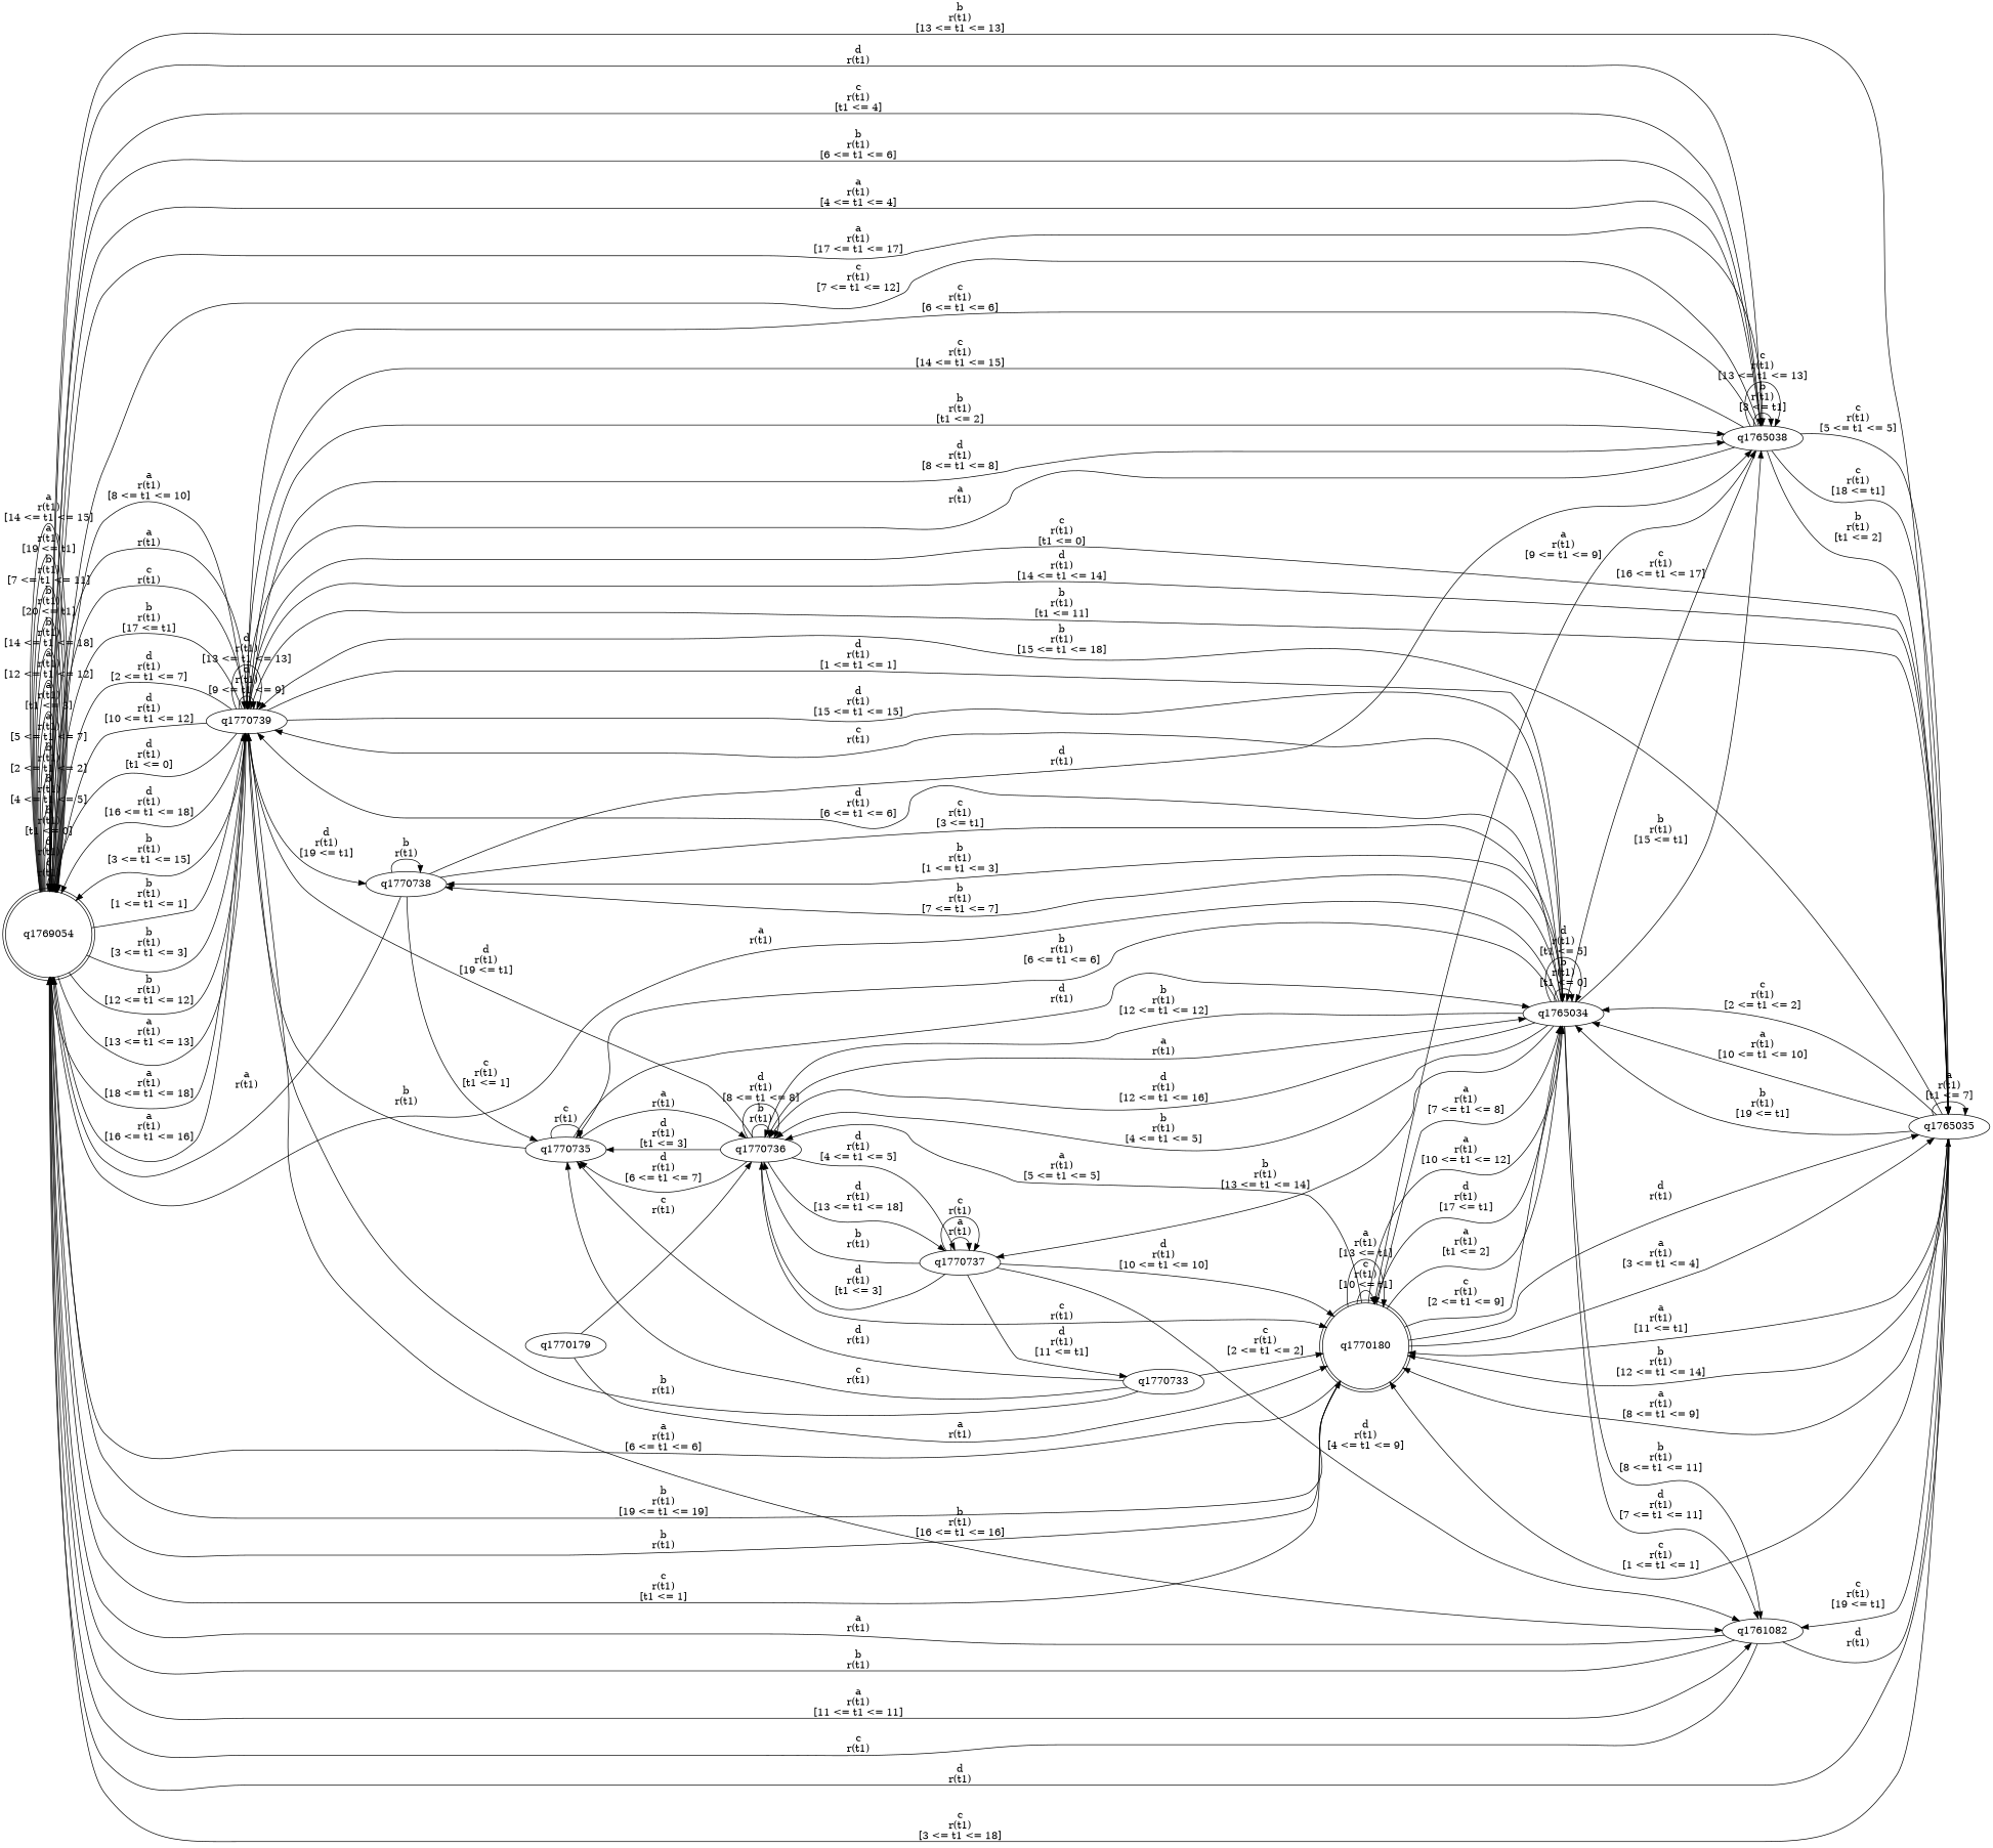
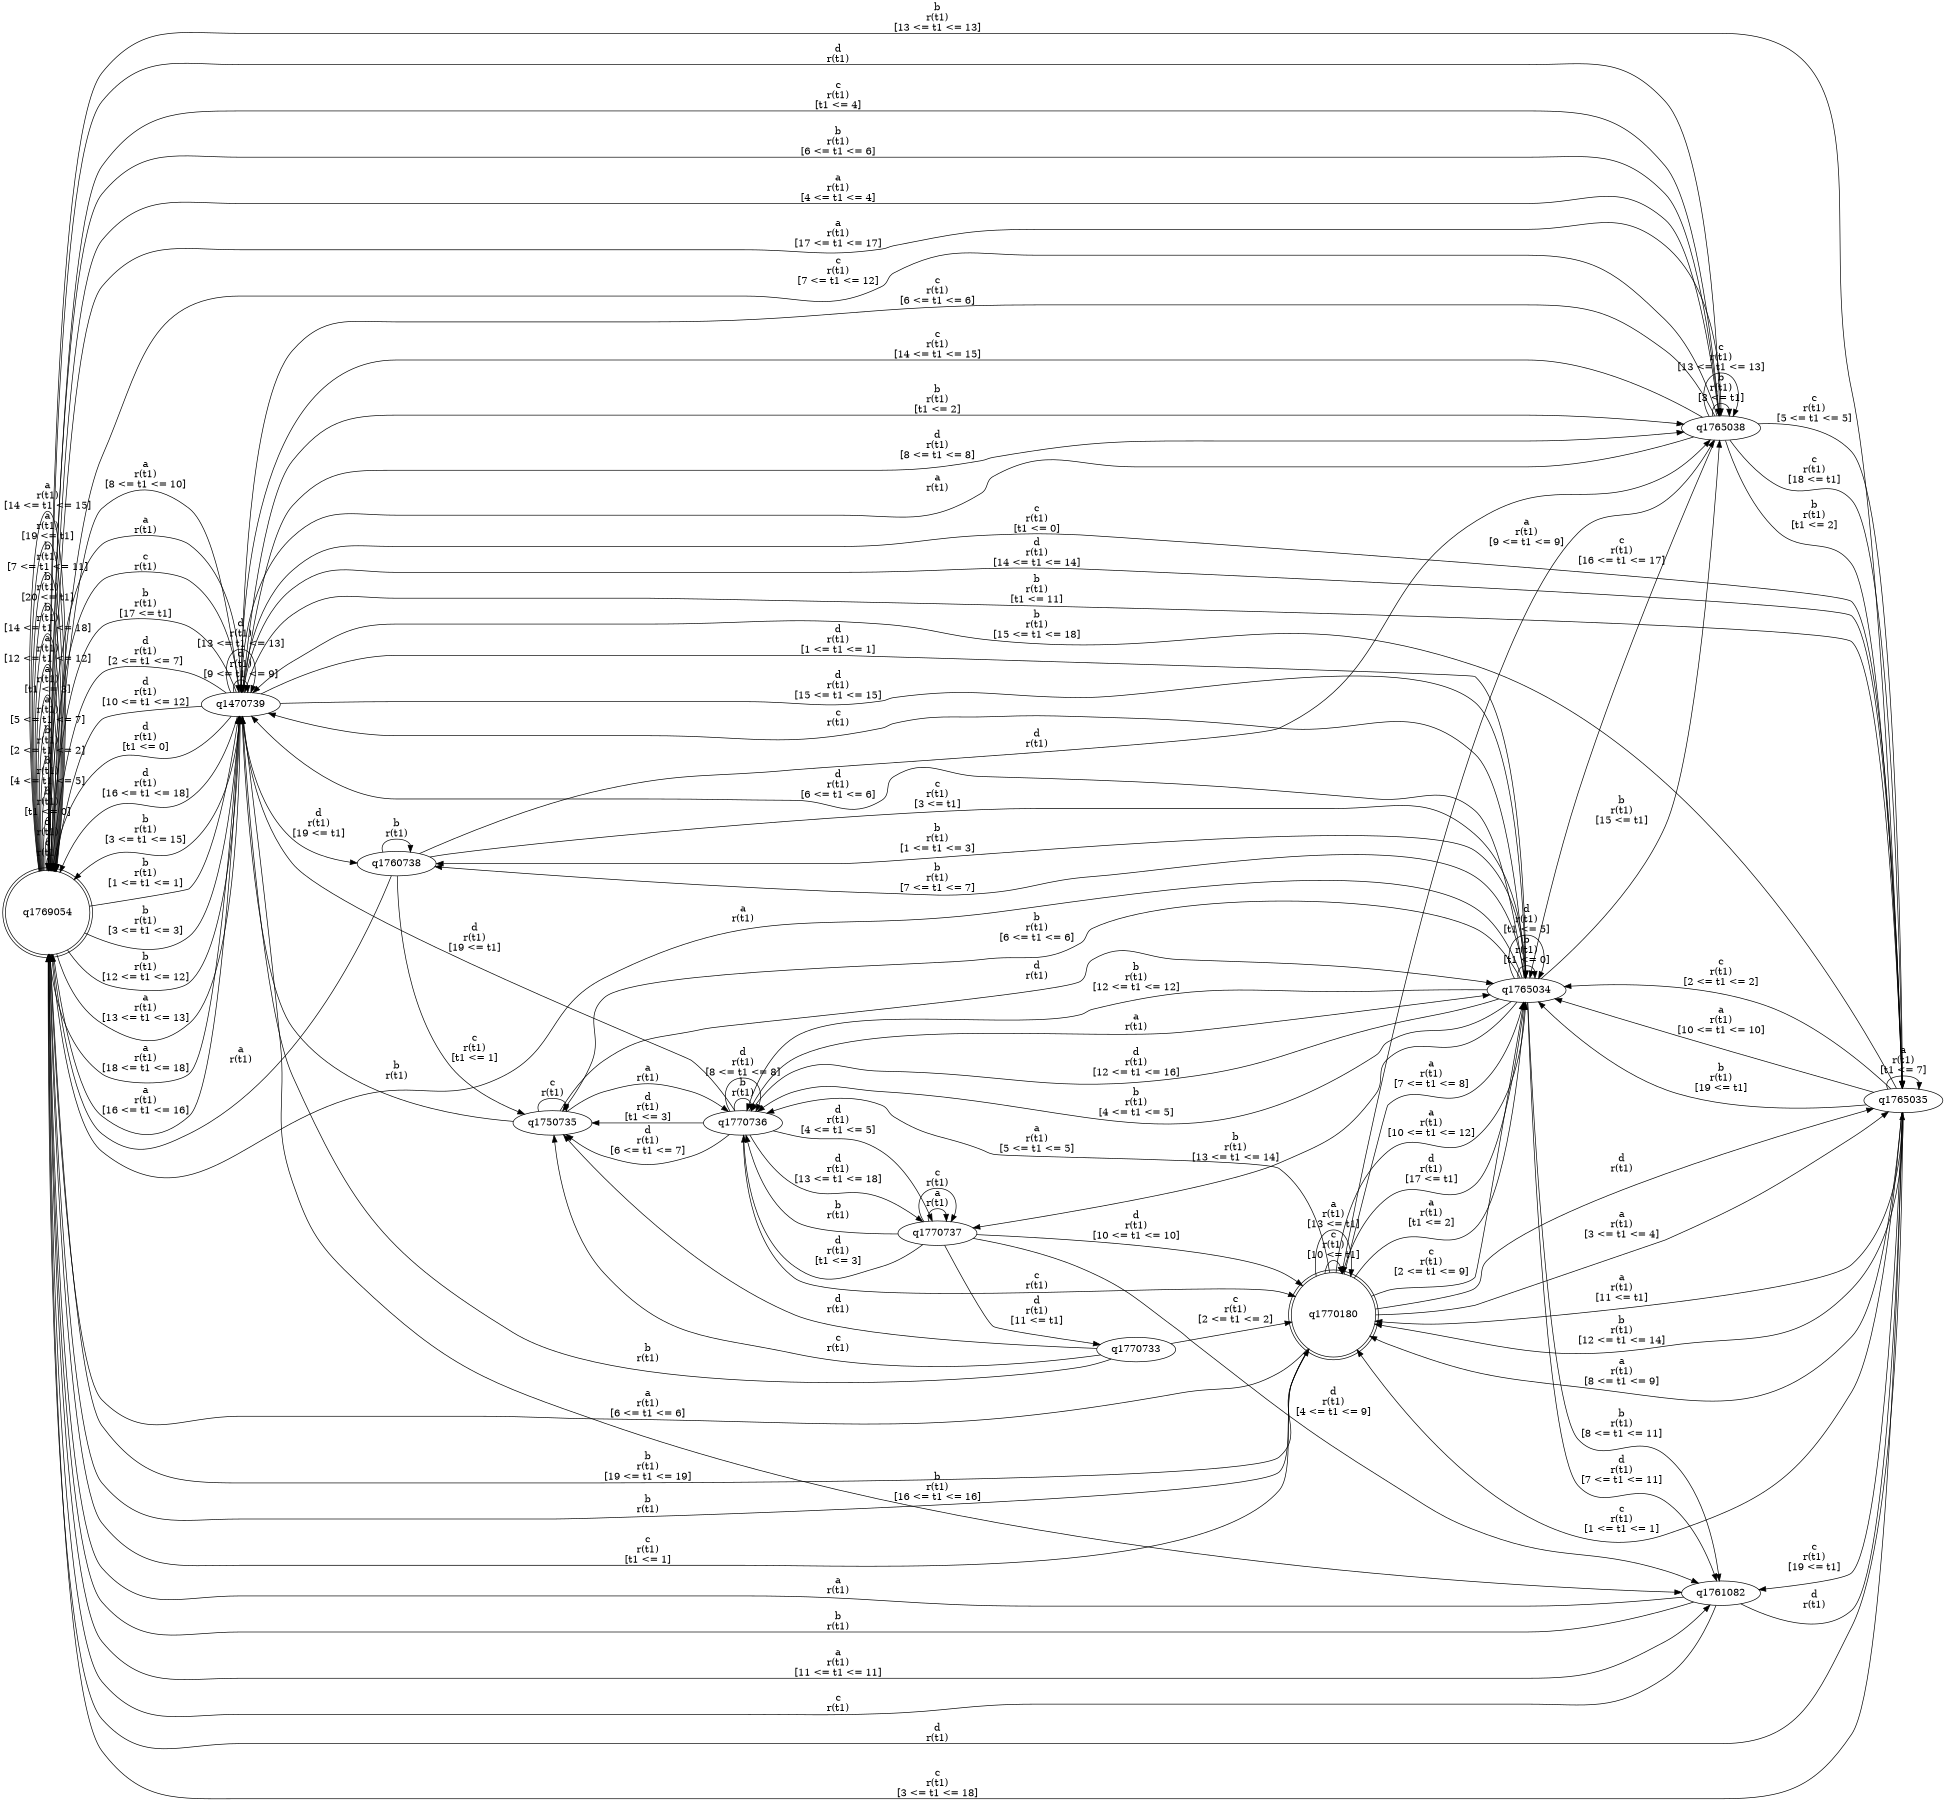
  digraph {
    rankdir=LR
    n1 [label=q1769054 shape=doublecircle]
-   n2 [label=q1770739]
+   n2 [label=q1470739]
    n3 [label=q1765038]
    n4 [label=q1765035]
    n5 [label=q1770180 shape=doublecircle]
    n6 [label=q1761082]
    n7 [label=q1765034]
-   n8 [label=q1770738]
+   n8 [label=q1760738]
    n9 [label=q1770736]
-   n10 [label=q1770735]
+   n10 [label=q1750735]
    n11 [label=q1770737]
    n12 [label=q1770733]
-   n13 [label=q1770179]
    n1 -> n1 [label="c\nr(t1)\n"]
    n1 -> n1 [label="d\nr(t1)\n"]
    n1 -> n1 [label="b\nr(t1)\n[t1 <= 0]"]
    n1 -> n1 [label="b\nr(t1)\n[4 <= t1 <= 5]"]
    n1 -> n1 [label="b\nr(t1)\n[2 <= t1 <= 2]"]
    n1 -> n1 [label="a\nr(t1)\n[5 <= t1 <= 7]"]
    n1 -> n1 [label="a\nr(t1)\n[t1 <= 3]"]
    n1 -> n1 [label="a\nr(t1)\n[12 <= t1 <= 12]"]
    n1 -> n1 [label="b\nr(t1)\n[14 <= t1 <= 18]"]
    n1 -> n1 [label="b\nr(t1)\n[20 <= t1]"]
    n1 -> n1 [label="b\nr(t1)\n[7 <= t1 <= 11]"]
    n1 -> n1 [label="a\nr(t1)\n[19 <= t1]"]
    n1 -> n1 [label="a\nr(t1)\n[14 <= t1 <= 15]"]
    n1 -> n2 [label="b\nr(t1)\n[1 <= t1 <= 1]"]
    n1 -> n2 [label="b\nr(t1)\n[3 <= t1 <= 3]"]
    n1 -> n2 [label="b\nr(t1)\n[12 <= t1 <= 12]"]
    n1 -> n2 [label="a\nr(t1)\n[13 <= t1 <= 13]"]
    n1 -> n2 [label="a\nr(t1)\n[18 <= t1 <= 18]"]
    n1 -> n2 [label="a\nr(t1)\n[16 <= t1 <= 16]"]
    n1 -> n2 [label="a\nr(t1)\n[8 <= t1 <= 10]"]
    n1 -> n3 [label="b\nr(t1)\n[6 <= t1 <= 6]"]
    n1 -> n3 [label="a\nr(t1)\n[4 <= t1 <= 4]"]
    n1 -> n3 [label="a\nr(t1)\n[17 <= t1 <= 17]"]
    n1 -> n4 [label="b\nr(t1)\n[13 <= t1 <= 13]"]
    n1 -> n5 [label="b\nr(t1)\n[19 <= t1 <= 19]"]
    n1 -> n6 [label="a\nr(t1)\n[11 <= t1 <= 11]"]
    n2 -> n1 [label="a\nr(t1)\n"]
    n2 -> n1 [label="c\nr(t1)\n"]
    n2 -> n1 [label="b\nr(t1)\n[17 <= t1]"]
    n2 -> n1 [label="d\nr(t1)\n[2 <= t1 <= 7]"]
    n2 -> n1 [label="d\nr(t1)\n[10 <= t1 <= 12]"]
    n2 -> n1 [label="d\nr(t1)\n[t1 <= 0]"]
    n2 -> n1 [label="d\nr(t1)\n[16 <= t1 <= 18]"]
    n2 -> n1 [label="b\nr(t1)\n[3 <= t1 <= 15]"]
    n2 -> n2 [label="d\nr(t1)\n[9 <= t1 <= 9]"]
    n2 -> n2 [label="d\nr(t1)\n[13 <= t1 <= 13]"]
    n2 -> n3 [label="b\nr(t1)\n[t1 <= 2]"]
    n2 -> n3 [label="d\nr(t1)\n[8 <= t1 <= 8]"]
    n2 -> n4 [label="d\nr(t1)\n[14 <= t1 <= 14]"]
    n2 -> n6 [label="b\nr(t1)\n[16 <= t1 <= 16]"]
    n2 -> n7 [label="d\nr(t1)\n[1 <= t1 <= 1]"]
    n2 -> n7 [label="d\nr(t1)\n[15 <= t1 <= 15]"]
    n2 -> n8 [label="d\nr(t1)\n[19 <= t1]"]
    n3 -> n1 [label="d\nr(t1)\n"]
    n3 -> n1 [label="c\nr(t1)\n[t1 <= 4]"]
    n3 -> n1 [label="c\nr(t1)\n[7 <= t1 <= 12]"]
    n3 -> n2 [label="a\nr(t1)\n"]
    n3 -> n2 [label="c\nr(t1)\n[6 <= t1 <= 6]"]
    n3 -> n2 [label="c\nr(t1)\n[14 <= t1 <= 15]"]
    n3 -> n3 [label="b\nr(t1)\n[3 <= t1]"]
    n3 -> n3 [label="c\nr(t1)\n[13 <= t1 <= 13]"]
    n3 -> n4 [label="b\nr(t1)\n[t1 <= 2]"]
    n3 -> n4 [label="c\nr(t1)\n[5 <= t1 <= 5]"]
    n3 -> n4 [label="c\nr(t1)\n[18 <= t1]"]
    n3 -> n7 [label="c\nr(t1)\n[16 <= t1 <= 17]"]
    n4 -> n1 [label="d\nr(t1)\n"]
    n4 -> n1 [label="c\nr(t1)\n[3 <= t1 <= 18]"]
    n4 -> n2 [label="c\nr(t1)\n[t1 <= 0]"]
    n4 -> n2 [label="b\nr(t1)\n[t1 <= 11]"]
    n4 -> n2 [label="b\nr(t1)\n[15 <= t1 <= 18]"]
    n4 -> n4 [label="a\nr(t1)\n[t1 <= 7]"]
    n4 -> n5 [label="a\nr(t1)\n[11 <= t1]"]
    n4 -> n5 [label="b\nr(t1)\n[12 <= t1 <= 14]"]
    n4 -> n5 [label="a\nr(t1)\n[8 <= t1 <= 9]"]
    n4 -> n5 [label="c\nr(t1)\n[1 <= t1 <= 1]"]
    n4 -> n6 [label="c\nr(t1)\n[19 <= t1]"]
    n4 -> n7 [label="a\nr(t1)\n[10 <= t1 <= 10]"]
    n4 -> n7 [label="b\nr(t1)\n[19 <= t1]"]
    n4 -> n7 [label="c\nr(t1)\n[2 <= t1 <= 2]"]
    n5 -> n1 [label="b\nr(t1)\n"]
    n5 -> n1 [label="c\nr(t1)\n[t1 <= 1]"]
    n5 -> n1 [label="a\nr(t1)\n[6 <= t1 <= 6]"]
    n5 -> n3 [label="a\nr(t1)\n[9 <= t1 <= 9]"]
    n5 -> n4 [label="d\nr(t1)\n"]
    n5 -> n4 [label="a\nr(t1)\n[3 <= t1 <= 4]"]
    n5 -> n5 [label="c\nr(t1)\n[10 <= t1]"]
    n5 -> n5 [label="a\nr(t1)\n[13 <= t1]"]
    n5 -> n7 [label="a\nr(t1)\n[t1 <= 2]"]
    n5 -> n7 [label="c\nr(t1)\n[2 <= t1 <= 9]"]
    n5 -> n7 [label="a\nr(t1)\n[7 <= t1 <= 8]"]
    n5 -> n7 [label="a\nr(t1)\n[10 <= t1 <= 12]"]
    n5 -> n9 [label="a\nr(t1)\n[5 <= t1 <= 5]"]
    n6 -> n1 [label="c\nr(t1)\n"]
    n6 -> n1 [label="a\nr(t1)\n"]
    n6 -> n1 [label="b\nr(t1)\n"]
    n6 -> n4 [label="d\nr(t1)\n"]
    n7 -> n1 [label="a\nr(t1)\n"]
    n7 -> n2 [label="c\nr(t1)\n"]
    n7 -> n2 [label="d\nr(t1)\n[6 <= t1 <= 6]"]
    n7 -> n3 [label="b\nr(t1)\n[15 <= t1]"]
    n7 -> n5 [label="d\nr(t1)\n[17 <= t1]"]
    n7 -> n6 [label="d\nr(t1)\n[7 <= t1 <= 11]"]
    n7 -> n6 [label="b\nr(t1)\n[8 <= t1 <= 11]"]
    n7 -> n7 [label="b\nr(t1)\n[t1 <= 0]"]
    n7 -> n7 [label="d\nr(t1)\n[t1 <= 5]"]
    n7 -> n8 [label="b\nr(t1)\n[1 <= t1 <= 3]"]
    n7 -> n8 [label="b\nr(t1)\n[7 <= t1 <= 7]"]
    n7 -> n9 [label="d\nr(t1)\n[12 <= t1 <= 16]"]
    n7 -> n9 [label="b\nr(t1)\n[4 <= t1 <= 5]"]
    n7 -> n9 [label="b\nr(t1)\n[12 <= t1 <= 12]"]
    n7 -> n10 [label="b\nr(t1)\n[6 <= t1 <= 6]"]
    n7 -> n11 [label="b\nr(t1)\n[13 <= t1 <= 14]"]
    n8 -> n1 [label="a\nr(t1)\n"]
    n8 -> n3 [label="d\nr(t1)\n"]
    n8 -> n7 [label="c\nr(t1)\n[3 <= t1]"]
    n8 -> n8 [label="b\nr(t1)\n"]
    n8 -> n10 [label="c\nr(t1)\n[t1 <= 1]"]
    n9 -> n2 [label="d\nr(t1)\n[19 <= t1]"]
    n9 -> n5 [label="c\nr(t1)\n"]
    n9 -> n7 [label="a\nr(t1)\n"]
    n9 -> n9 [label="b\nr(t1)\n"]
    n9 -> n9 [label="d\nr(t1)\n[8 <= t1 <= 8]"]
    n9 -> n10 [label="d\nr(t1)\n[t1 <= 3]"]
    n9 -> n10 [label="d\nr(t1)\n[6 <= t1 <= 7]"]
    n9 -> n11 [label="d\nr(t1)\n[4 <= t1 <= 5]"]
    n9 -> n11 [label="d\nr(t1)\n[13 <= t1 <= 18]"]
    n10 -> n2 [label="b\nr(t1)\n"]
    n10 -> n7 [label="d\nr(t1)\n"]
    n10 -> n9 [label="a\nr(t1)\n"]
    n10 -> n10 [label="c\nr(t1)\n"]
    n11 -> n5 [label="d\nr(t1)\n[10 <= t1 <= 10]"]
    n11 -> n6 [label="d\nr(t1)\n[4 <= t1 <= 9]"]
    n11 -> n9 [label="b\nr(t1)\n"]
    n11 -> n9 [label="d\nr(t1)\n[t1 <= 3]"]
    n11 -> n11 [label="a\nr(t1)\n"]
    n11 -> n11 [label="c\nr(t1)\n"]
    n11 -> n12 [label="d\nr(t1)\n[11 <= t1]"]
    n12 -> n2 [label="b\nr(t1)\n"]
    n12 -> n5 [label="c\nr(t1)\n[2 <= t1 <= 2]"]
    n12 -> n10 [label="c\nr(t1)\n"]
    n12 -> n10 [label="d\nr(t1)\n"]
-   n13 -> n5 [label="a\nr(t1)\n"]
-   n13 -> n9 [label="c\nr(t1)\n"]
  }
